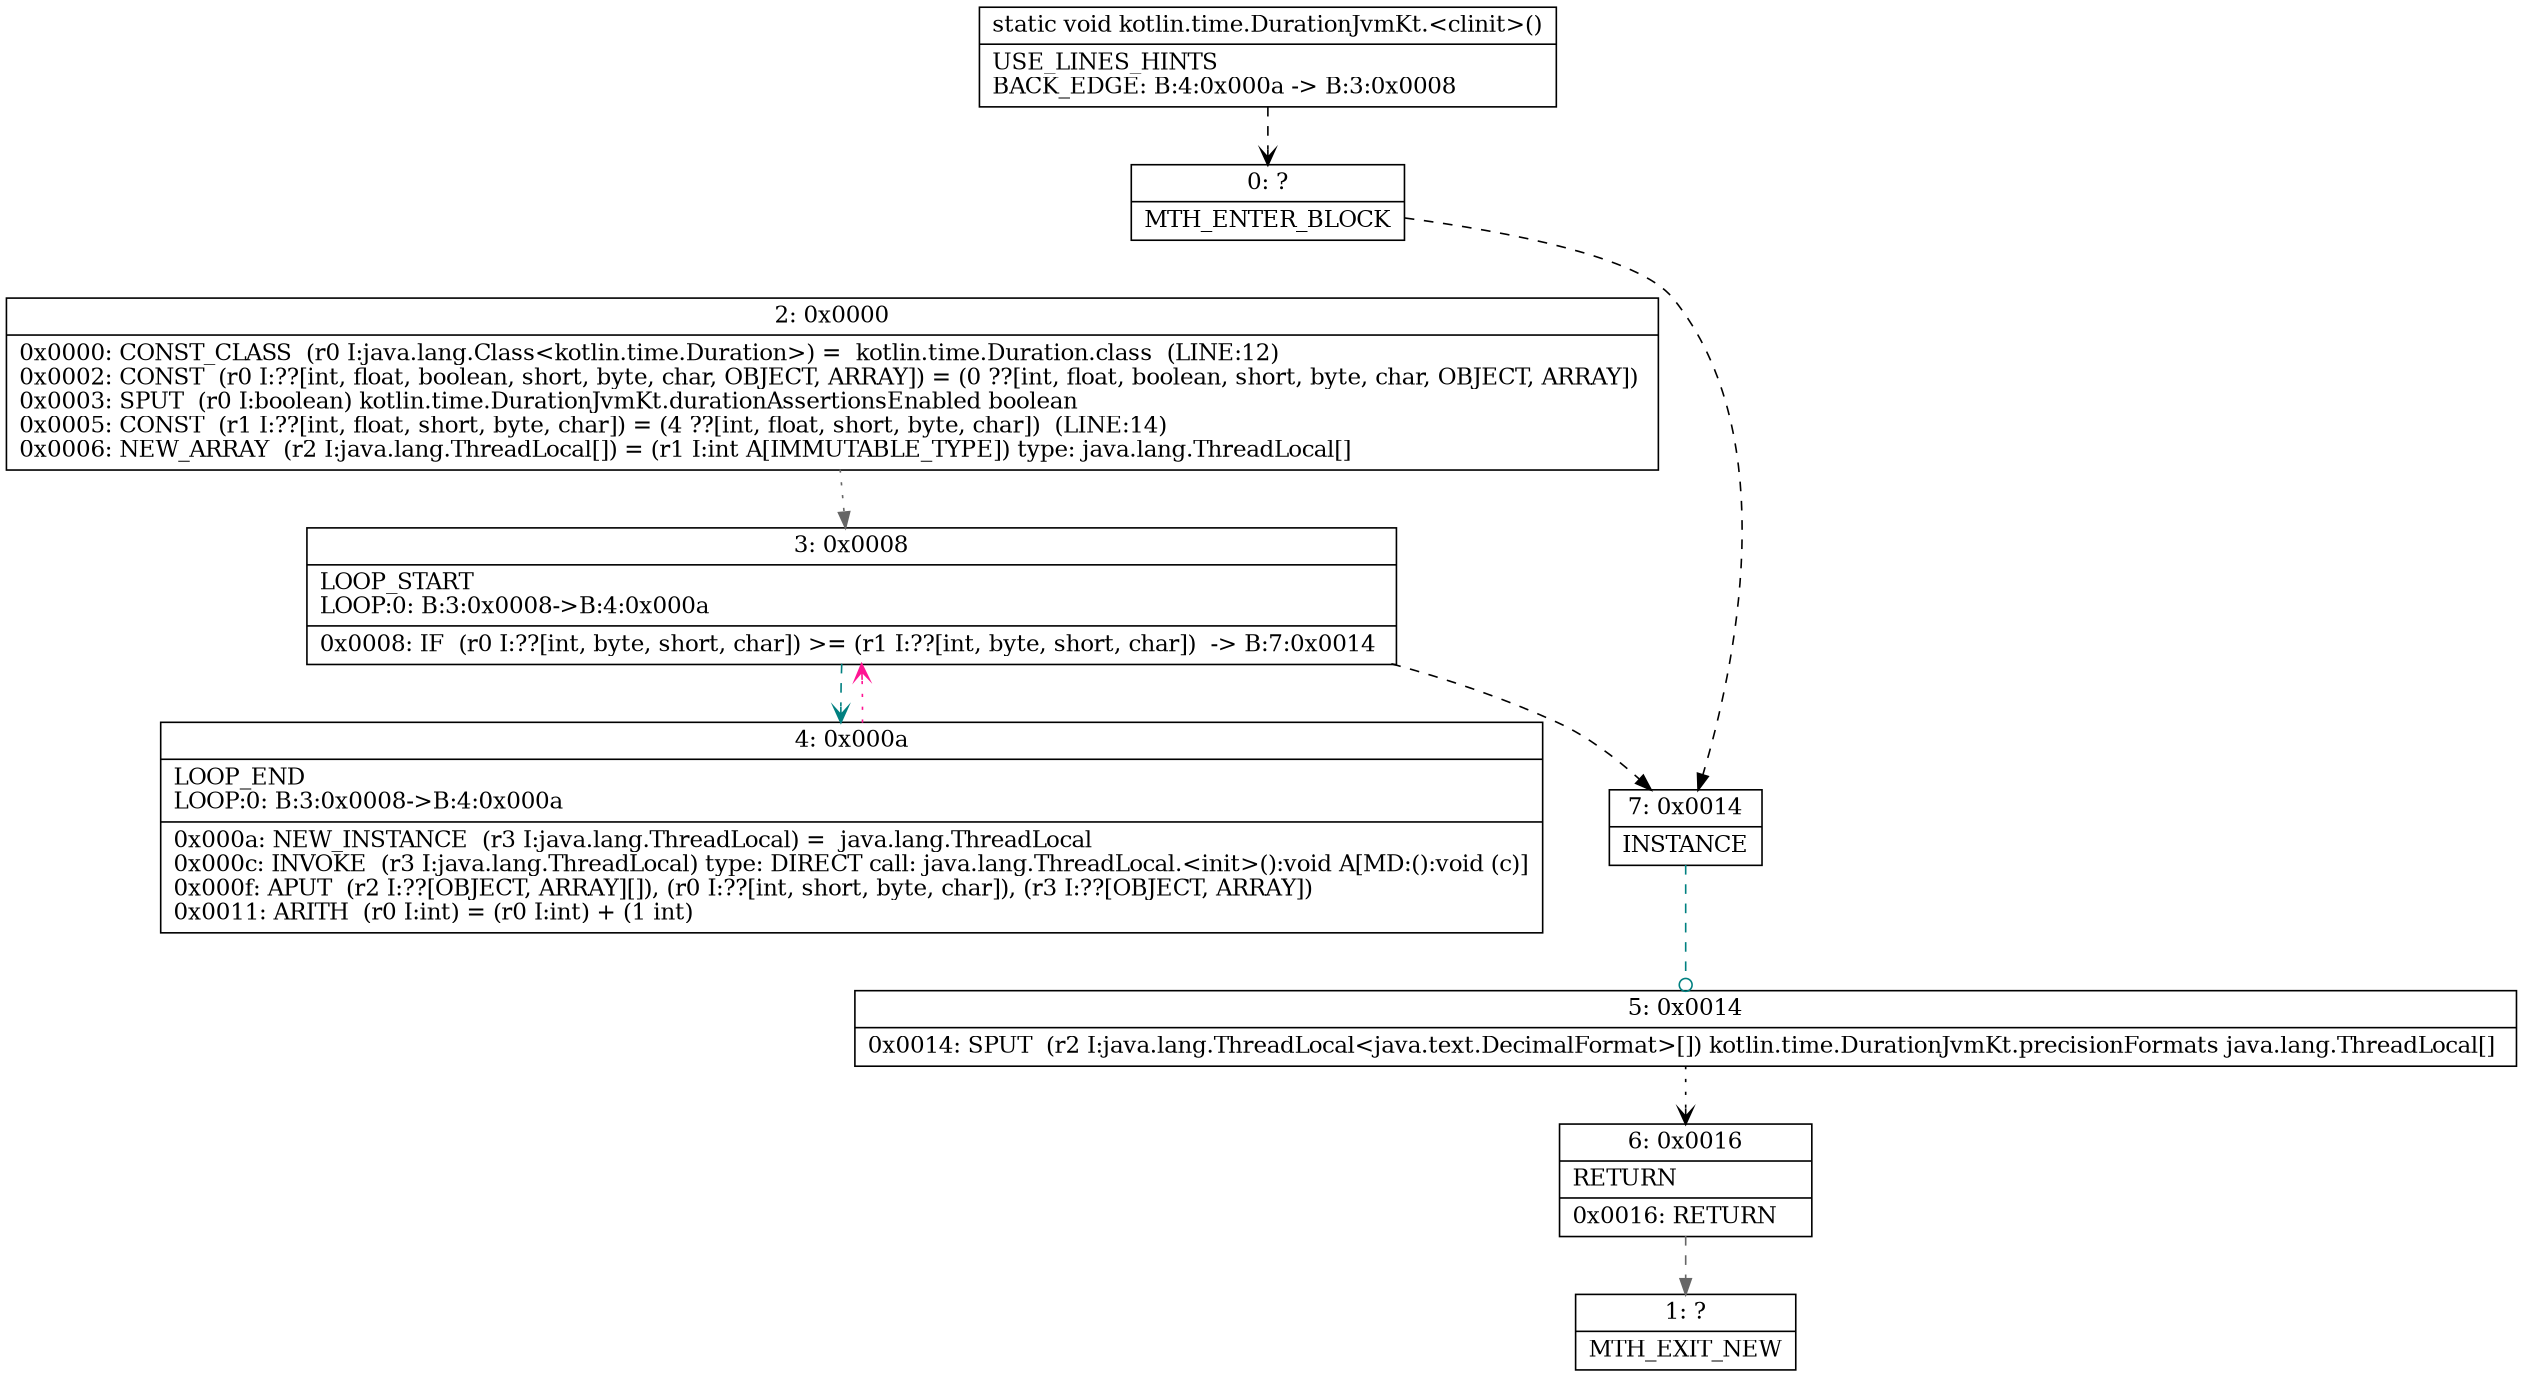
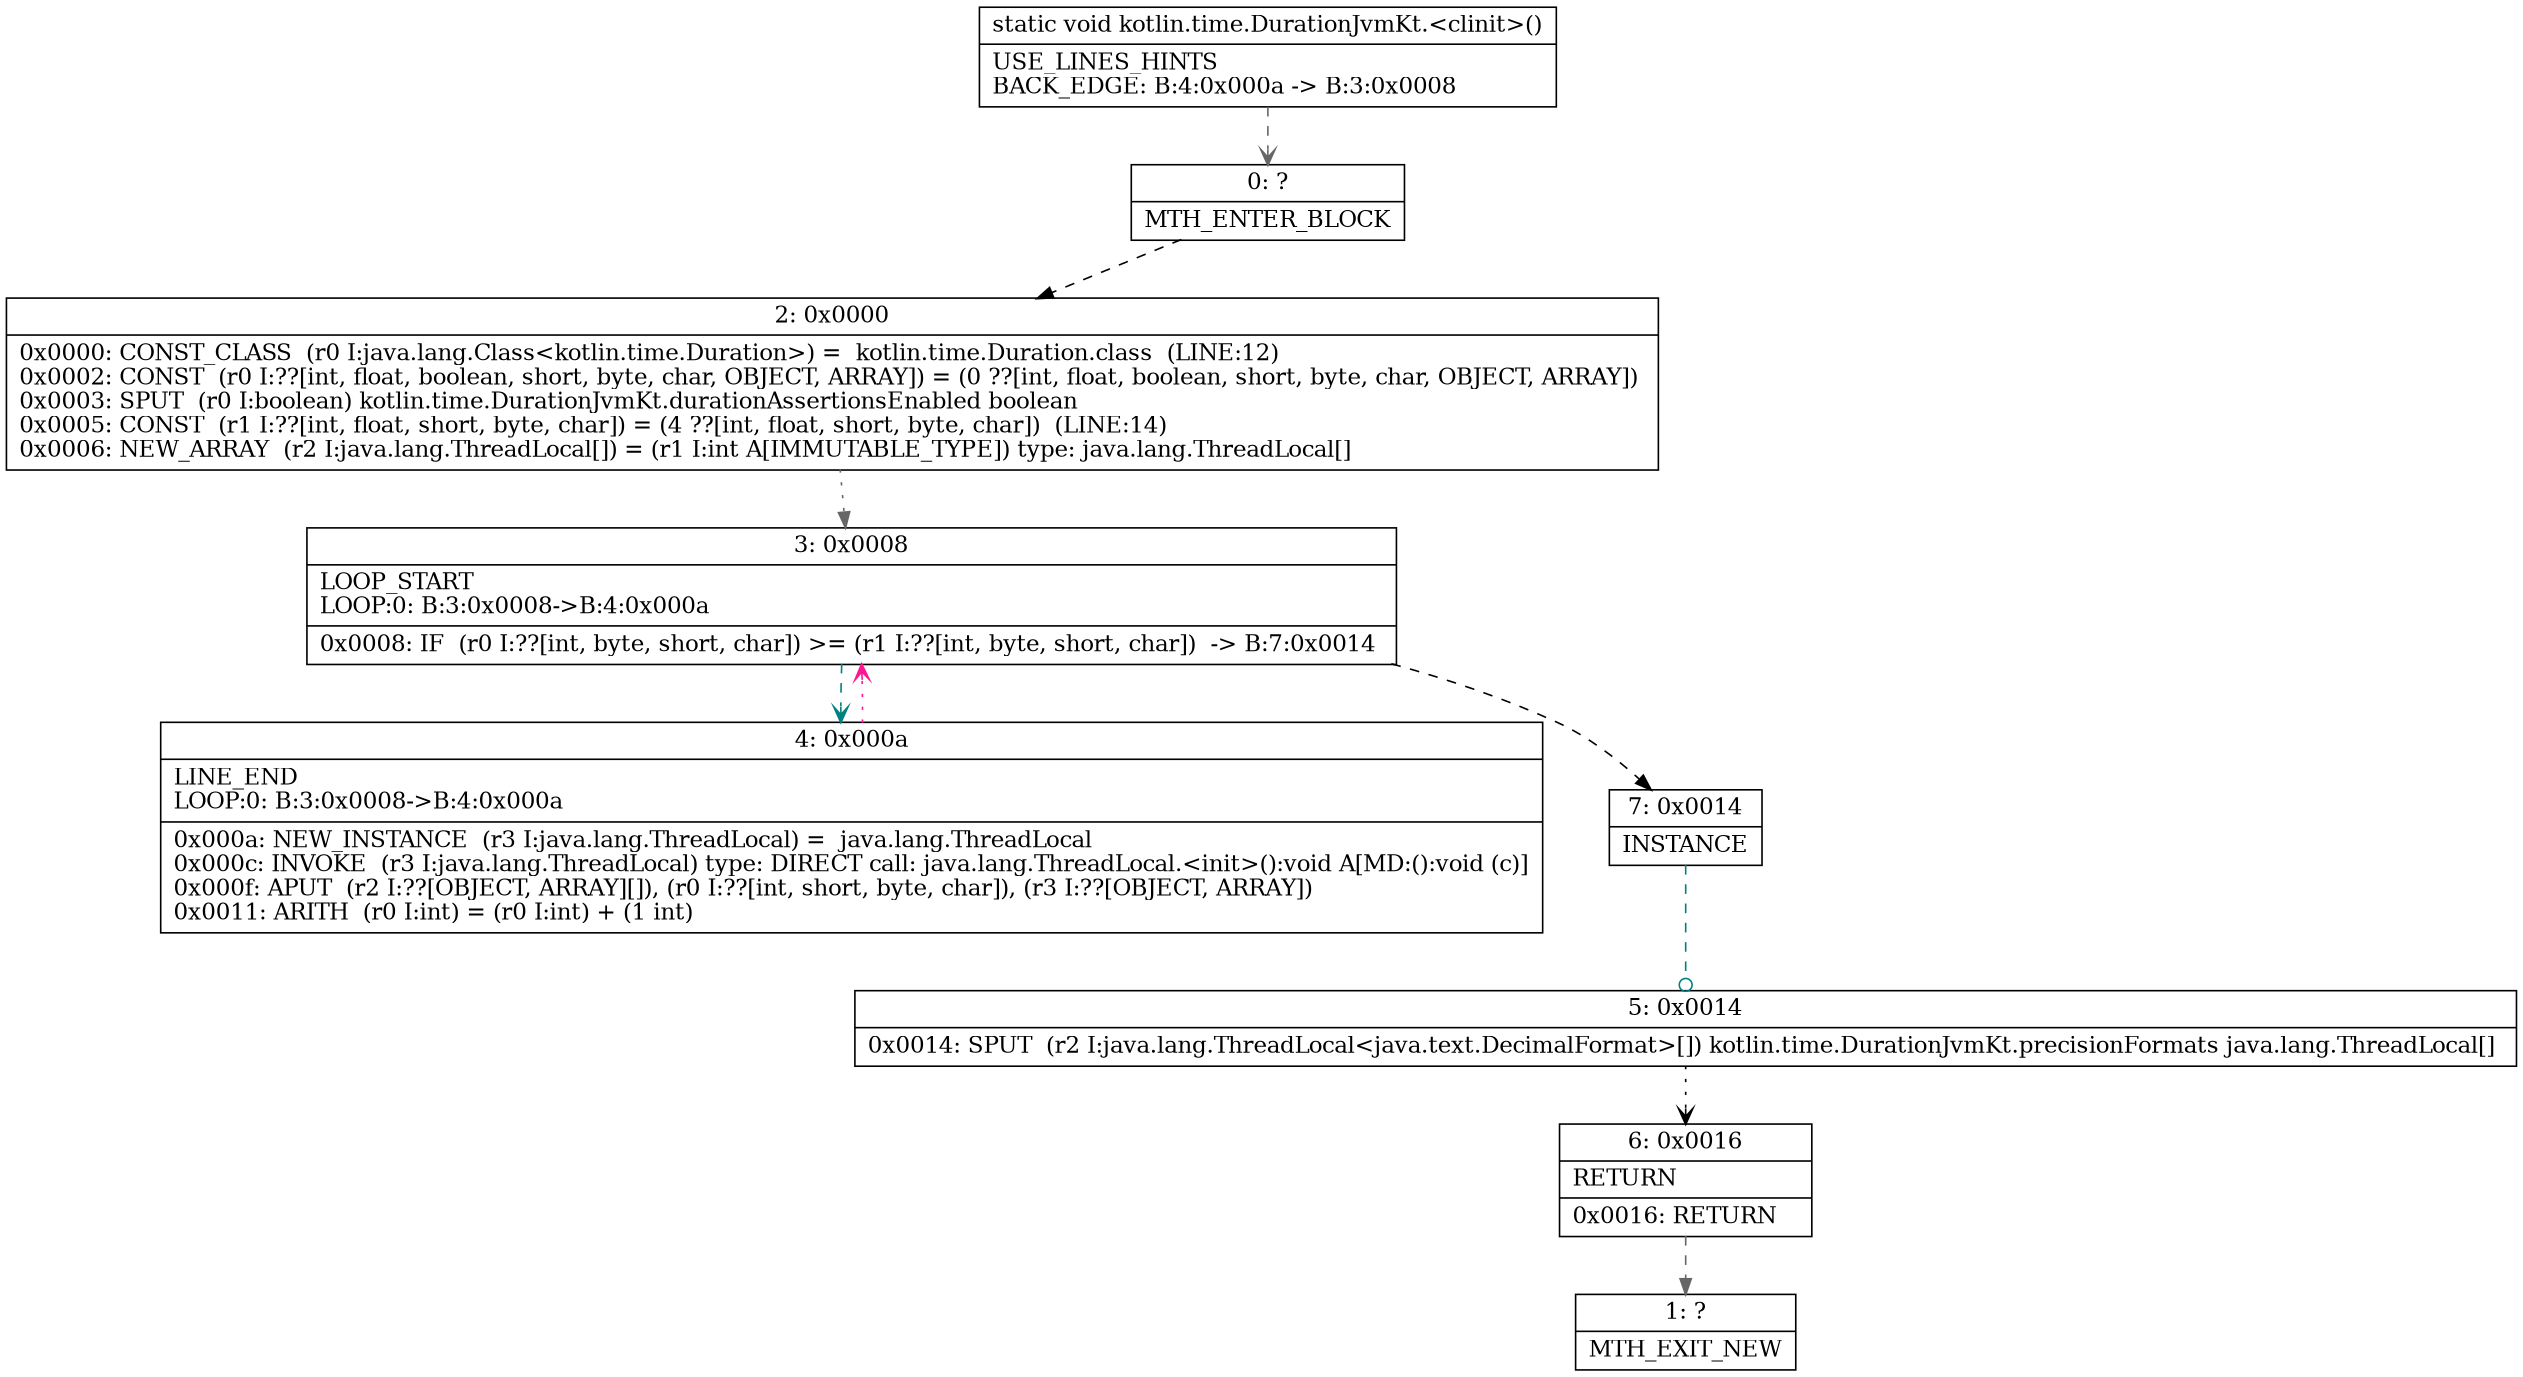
  digraph {
    node [shape=record]
    edge [arrowhead=normal color=black style=dashed]
    n1 [label="{0\:\ ?|MTH_ENTER_BLOCK\l}"]
    n2 [label="{2\:\ 0x0000|0x0000: CONST_CLASS  (r0 I:java.lang.Class\<kotlin.time.Duration\>) =  kotlin.time.Duration.class  (LINE:12)\l0x0002: CONST  (r0 I:??[int, float, boolean, short, byte, char, OBJECT, ARRAY]) = (0 ??[int, float, boolean, short, byte, char, OBJECT, ARRAY]) \l0x0003: SPUT  (r0 I:boolean) kotlin.time.DurationJvmKt.durationAssertionsEnabled boolean \l0x0005: CONST  (r1 I:??[int, float, short, byte, char]) = (4 ??[int, float, short, byte, char])  (LINE:14)\l0x0006: NEW_ARRAY  (r2 I:java.lang.ThreadLocal[]) = (r1 I:int A[IMMUTABLE_TYPE]) type: java.lang.ThreadLocal[] \l}"]
    n3 [label="{3\:\ 0x0008|LOOP_START\lLOOP:0: B:3:0x0008\-\>B:4:0x000a\l|0x0008: IF  (r0 I:??[int, byte, short, char]) \>= (r1 I:??[int, byte, short, char])  \-\> B:7:0x0014 \l}"]
-   n4 [label="{4\:\ 0x000a|LOOP_END\lLOOP:0: B:3:0x0008\-\>B:4:0x000a\l|0x000a: NEW_INSTANCE  (r3 I:java.lang.ThreadLocal) =  java.lang.ThreadLocal \l0x000c: INVOKE  (r3 I:java.lang.ThreadLocal) type: DIRECT call: java.lang.ThreadLocal.\<init\>():void A[MD:():void (c)]\l0x000f: APUT  (r2 I:??[OBJECT, ARRAY][]), (r0 I:??[int, short, byte, char]), (r3 I:??[OBJECT, ARRAY]) \l0x0011: ARITH  (r0 I:int) = (r0 I:int) + (1 int) \l}"]
+   n4 [label="{4\:\ 0x000a|LINE_END\lLOOP:0: B:3:0x0008\-\>B:4:0x000a\l|0x000a: NEW_INSTANCE  (r3 I:java.lang.ThreadLocal) =  java.lang.ThreadLocal \l0x000c: INVOKE  (r3 I:java.lang.ThreadLocal) type: DIRECT call: java.lang.ThreadLocal.\<init\>():void A[MD:():void (c)]\l0x000f: APUT  (r2 I:??[OBJECT, ARRAY][]), (r0 I:??[int, short, byte, char]), (r3 I:??[OBJECT, ARRAY]) \l0x0011: ARITH  (r0 I:int) = (r0 I:int) + (1 int) \l}"]
    n5 [label="{7\:\ 0x0014|INSTANCE\l}"]
    n6 [label="{5\:\ 0x0014|0x0014: SPUT  (r2 I:java.lang.ThreadLocal\<java.text.DecimalFormat\>[]) kotlin.time.DurationJvmKt.precisionFormats java.lang.ThreadLocal[] \l}"]
    n7 [label="{6\:\ 0x0016|RETURN\l|0x0016: RETURN   \l}"]
    n8 [label="{1\:\ ?|MTH_EXIT_NEW\l}"]
    n9 [label="{static void kotlin.time.DurationJvmKt.\<clinit\>()  | USE_LINES_HINTS\lBACK_EDGE: B:4:0x000a \-\> B:3:0x0008\l}"]
-   n1 -> n5
+   n1 -> n2
    n2 -> n3 [color=gray40 style=dotted]
    n3 -> n4 [arrowhead=vee color=teal]
    n3 -> n5
    n4 -> n3 [arrowhead=vee color=deeppink style=dotted]
    n5 -> n6 [arrowhead=odot color=teal]
    n6 -> n7 [arrowhead=vee style=dotted]
    n7 -> n8 [color=gray40]
-   n9 -> n1 [arrowhead=vee]
+   n9 -> n1 [arrowhead=vee color=gray40]
  }
